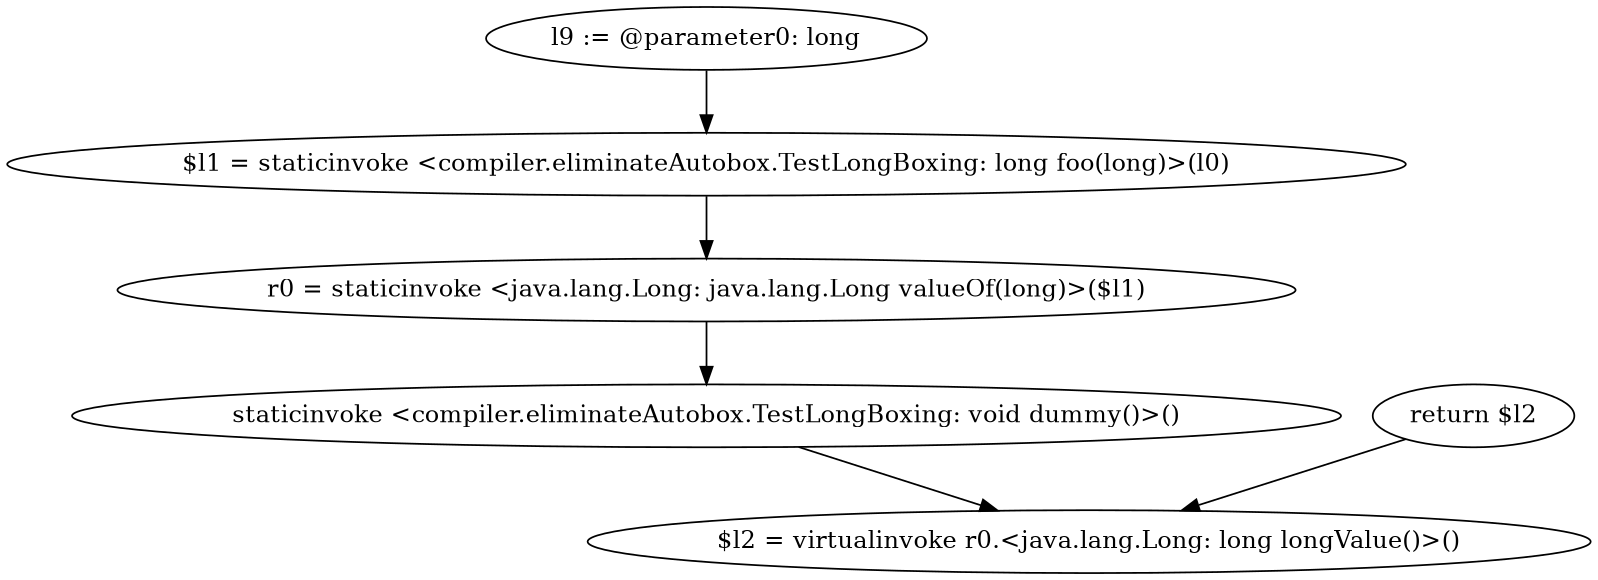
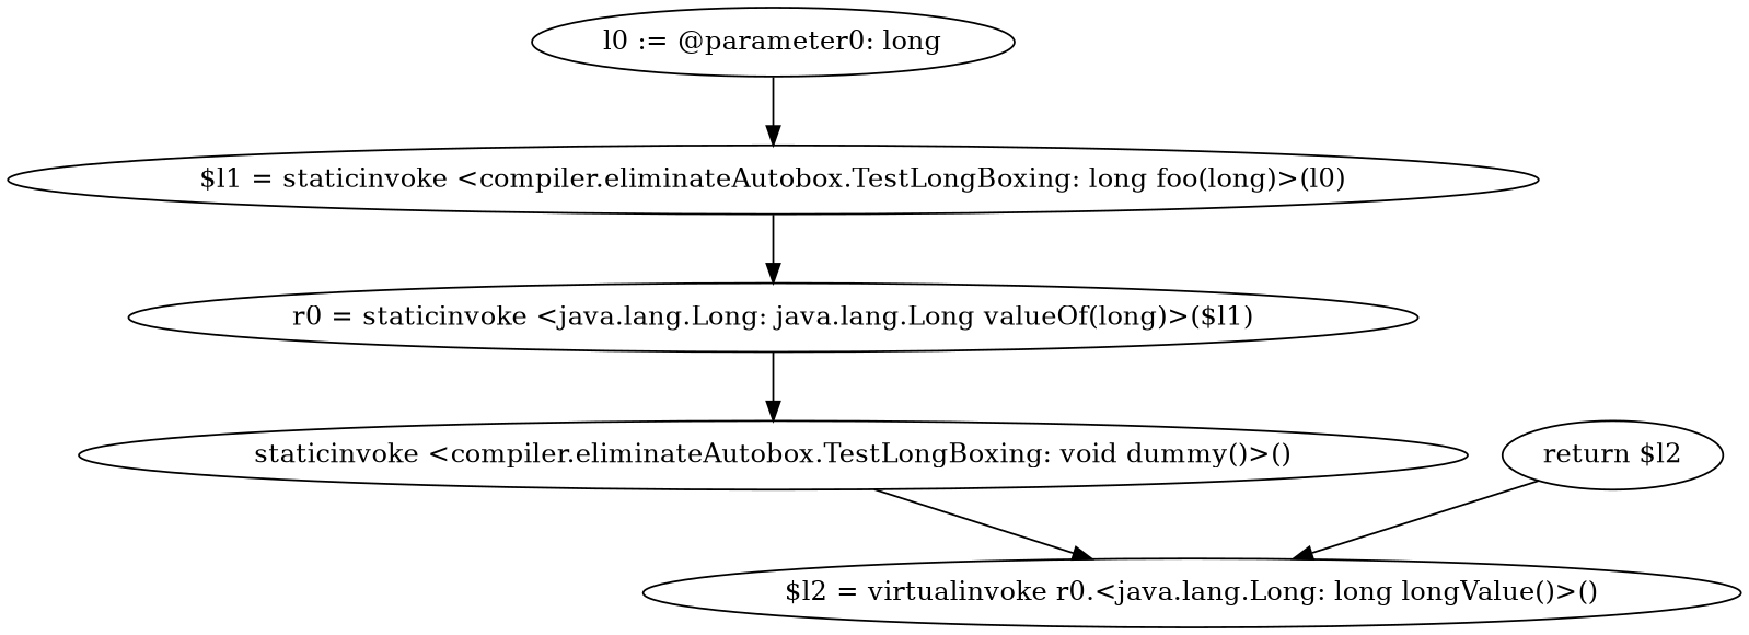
  digraph {
-   "l0 := @parameter0: long" [label="l9 := @parameter0: long"]
+   "l0 := @parameter0: long"
    "$l1 = staticinvoke <compiler.eliminateAutobox.TestLongBoxing: long foo(long)>(l0)"
    "r0 = staticinvoke <java.lang.Long: java.lang.Long valueOf(long)>($l1)"
    "staticinvoke <compiler.eliminateAutobox.TestLongBoxing: void dummy()>()"
    "$l2 = virtualinvoke r0.<java.lang.Long: long longValue()>()"
    "return $l2"
    "l0 := @parameter0: long" -> "$l1 = staticinvoke <compiler.eliminateAutobox.TestLongBoxing: long foo(long)>(l0)"
    "$l1 = staticinvoke <compiler.eliminateAutobox.TestLongBoxing: long foo(long)>(l0)" -> "r0 = staticinvoke <java.lang.Long: java.lang.Long valueOf(long)>($l1)"
    "r0 = staticinvoke <java.lang.Long: java.lang.Long valueOf(long)>($l1)" -> "staticinvoke <compiler.eliminateAutobox.TestLongBoxing: void dummy()>()"
    "staticinvoke <compiler.eliminateAutobox.TestLongBoxing: void dummy()>()" -> "$l2 = virtualinvoke r0.<java.lang.Long: long longValue()>()"
    "return $l2" -> "$l2 = virtualinvoke r0.<java.lang.Long: long longValue()>()"
  }
